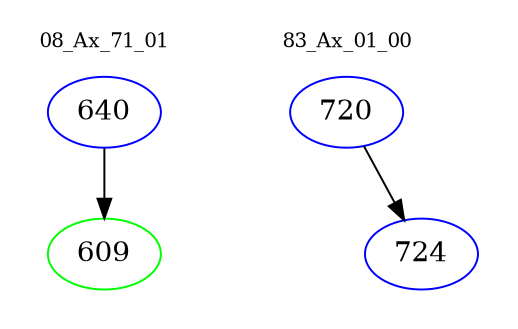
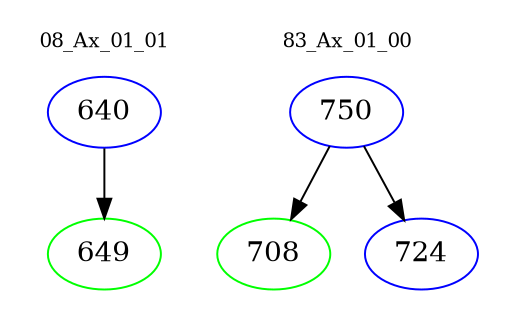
  digraph {
    node [color=blue]
    edge [color=black]
    n1 [label=640]
-   n2 [color=green label=609]
-   n3 [label=720]
+   n2 [color=green label=649]
+   n3 [label=750]
+   n4 [color=green label=708]
    n5 [label=724]
    subgraph cluster_1 {
      color=white
      fontsize=10
-     label="08_Ax_71_01"
+     label="08_Ax_01_01"
      n1
      n2
    }
    subgraph cluster_2 {
      color=white
      fontsize=10
      label="83_Ax_01_00"
      n3
+     n4
      n5
    }
    n1 -> n2
+   n3 -> n4
    n3 -> n5
  }
